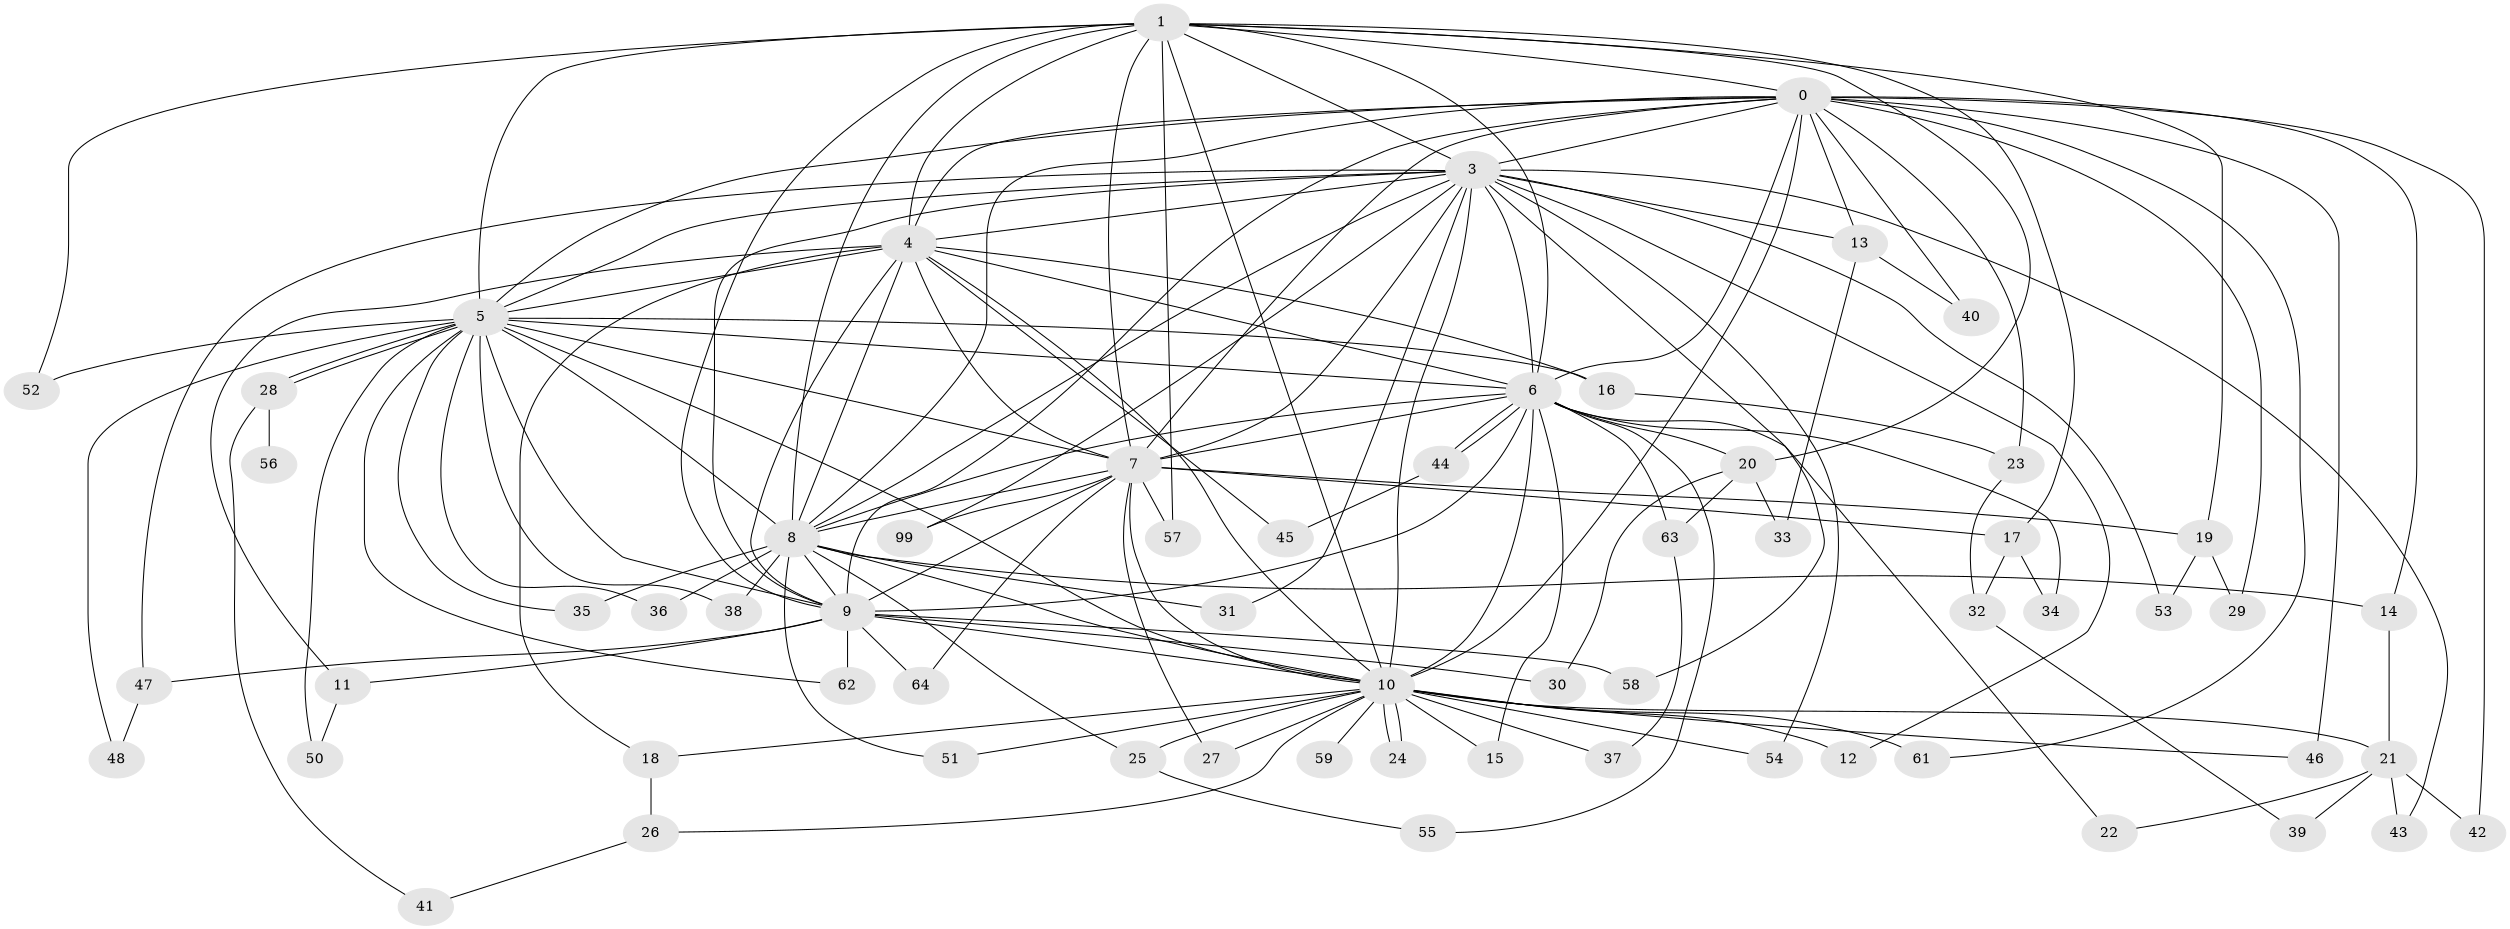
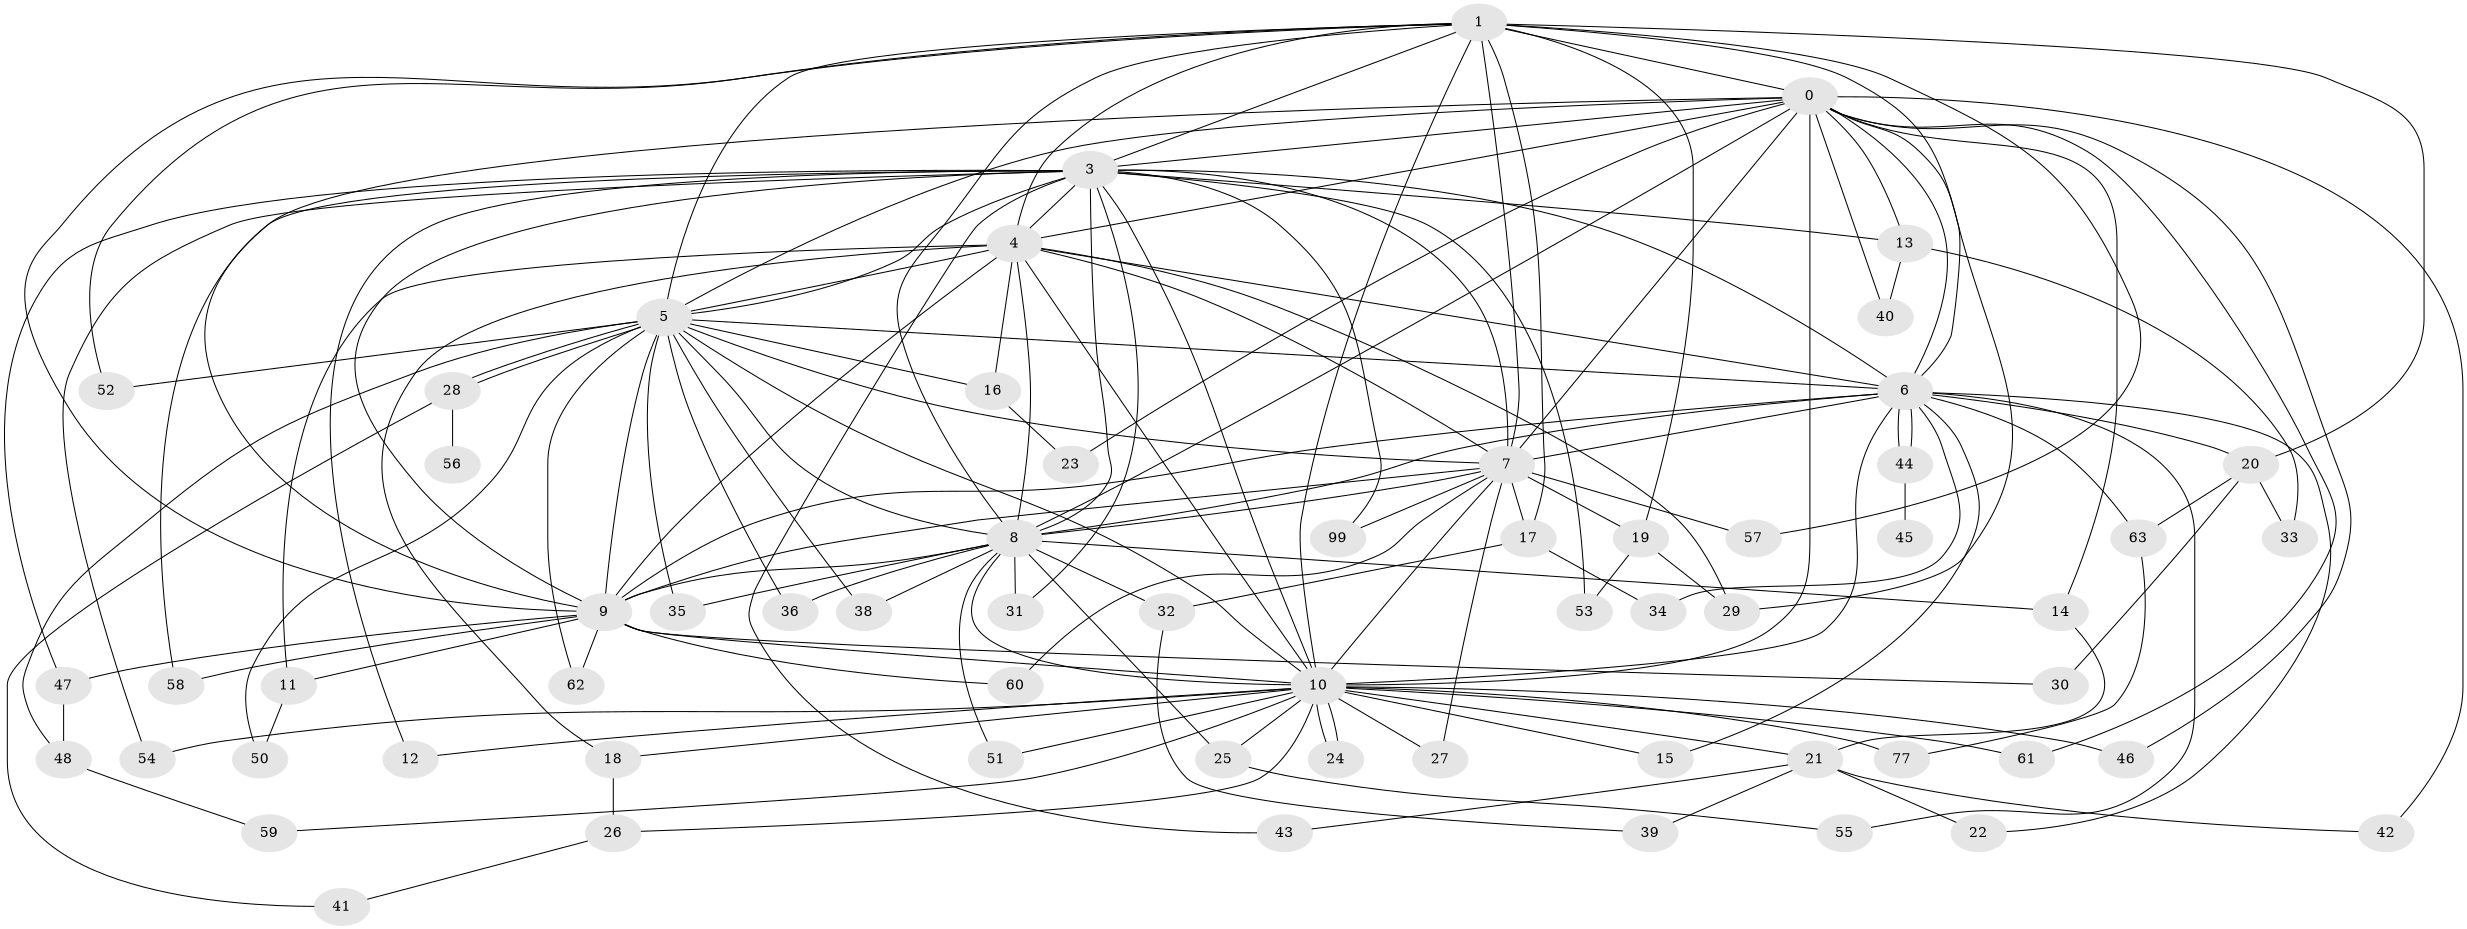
  graph {
    node [color=gray90 style=filled]
    n1 [label=0]
    1
    3
    4
    5
    6
    7
    8
    9
    10
    17
    19
    20
    52
    57
    13
    14
    23
    29
    40
    42
    46
    61
    12
    31
    43
    47
    n28 [label=99]
    53
    54
    58
    11
    16
    18
    45
    28
    35
    36
    38
    48
    50
    62
    15
    22
    34
    44
    55
    63
    27
-   60 [label=64]
+   60
    25
    32
    51
    30
    21
    24
    26
-   37
+   37 [label=77]
    59
    33
    56
    41
    39
    n1 -- 3
    n1 -- 4
    n1 -- 5
    n1 -- 6
    n1 -- 7
    n1 -- 8
    n1 -- 9
    n1 -- 10
    n1 -- 13
    n1 -- 14
    n1 -- 23
    n1 -- 29
    n1 -- 40
    n1 -- 42
    n1 -- 46
    n1 -- 61
    1 -- n1
    1 -- 3
    1 -- 4
    1 -- 5
    1 -- 6
    1 -- 7
    1 -- 8
    1 -- 9
    1 -- 10
    1 -- 17
    1 -- 19
    1 -- 20
    1 -- 52
    1 -- 57
    3 -- 4
    3 -- 5
    3 -- 6
    3 -- 7
    3 -- 8
    3 -- 9
    3 -- 10
    3 -- 13
    3 -- 12
    3 -- 31
    3 -- 43
    3 -- 47
    3 -- n28
    3 -- 53
    3 -- 54
    3 -- 58
    4 -- 5
    4 -- 6
    4 -- 7
    4 -- 8
    4 -- 9
    4 -- 10
    4 -- 11
    4 -- 16
    4 -- 18
-   4 -- 45
+   4 -- 29
    5 -- 6
    5 -- 7
    5 -- 8
    5 -- 9
    5 -- 10
    5 -- 52
    5 -- 16
    5 -- 28
    5 -- 28
    5 -- 35
    5 -- 36
    5 -- 38
    5 -- 48
    5 -- 50
    5 -- 62
    6 -- 7
    6 -- 8
    6 -- 9
    6 -- 10
    6 -- 20
    6 -- 15
    6 -- 22
    6 -- 34
    6 -- 44
    6 -- 44
    6 -- 55
    6 -- 63
    7 -- 8
    7 -- 9
    7 -- 10
    7 -- 17
    7 -- 19
    7 -- 57
    7 -- n28
    7 -- 27
    7 -- 60
    8 -- 9
    8 -- 10
    8 -- 14
    8 -- 31
    8 -- 35
    8 -- 36
    8 -- 38
    8 -- 25
-   23 -- 32
+   8 -- 32
    8 -- 51
    9 -- 10
    9 -- 47
    9 -- 58
    9 -- 11
    9 -- 62
    9 -- 60
    9 -- 30
    10 -- 46
    10 -- 61
    10 -- 12
    10 -- 54
    10 -- 18
    10 -- 15
    10 -- 27
    10 -- 25
    10 -- 51
    10 -- 21
    10 -- 24
    10 -- 24
    10 -- 26
    10 -- 37
    10 -- 59
    17 -- 34
    17 -- 32
    19 -- 29
    19 -- 53
    20 -- 63
    20 -- 30
    20 -- 33
    13 -- 40
    13 -- 33
    14 -- 21
    47 -- 48
    11 -- 50
    16 -- 23
    18 -- 26
    28 -- 56
    28 -- 41
+   48 -- 59
    44 -- 45
    63 -- 37
    25 -- 55
    32 -- 39
    21 -- 42
    21 -- 43
    21 -- 22
    21 -- 39
    26 -- 41
  }
